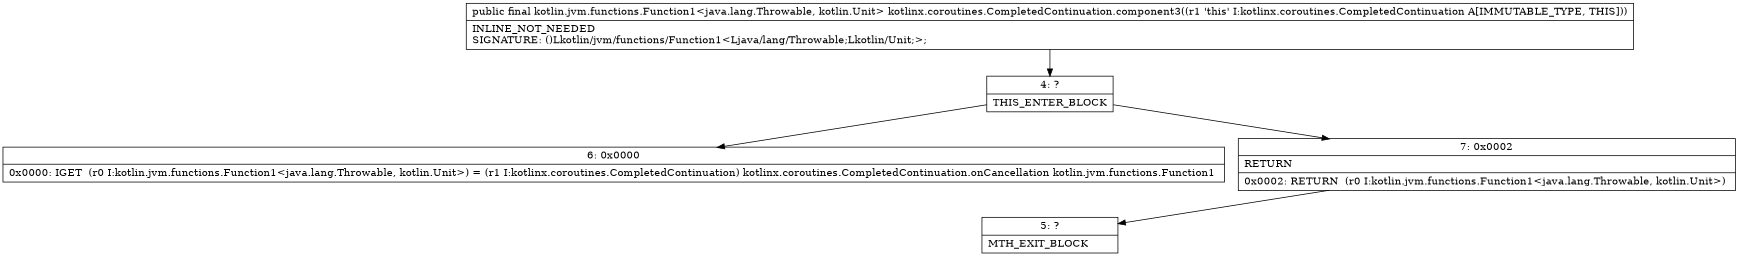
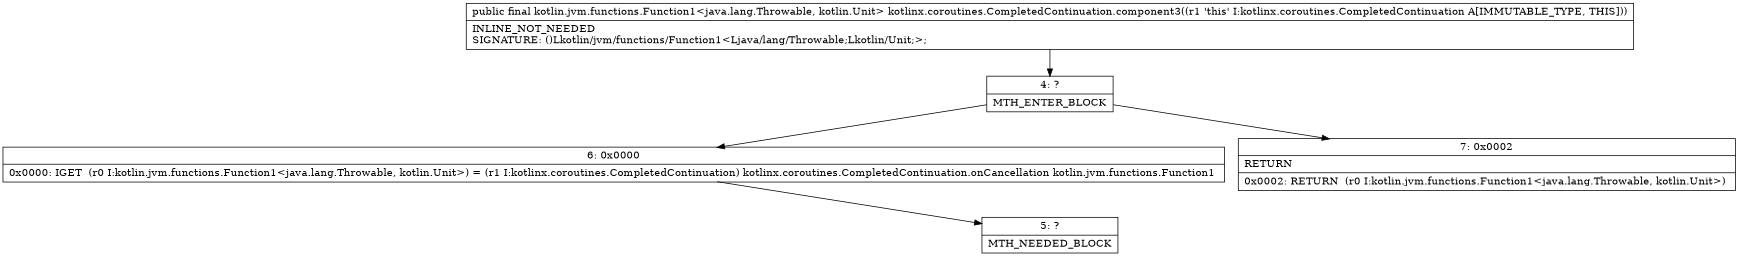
  digraph {
    node [shape=record]
-   n1 [label="{4\:\ ?|THIS_ENTER_BLOCK\l}"]
+   n1 [label="{4\:\ ?|MTH_ENTER_BLOCK\l}"]
    n2 [label="{6\:\ 0x0000|0x0000: IGET  (r0 I:kotlin.jvm.functions.Function1\<java.lang.Throwable, kotlin.Unit\>) = (r1 I:kotlinx.coroutines.CompletedContinuation) kotlinx.coroutines.CompletedContinuation.onCancellation kotlin.jvm.functions.Function1 \l}"]
    n3 [label="{7\:\ 0x0002|RETURN\l|0x0002: RETURN  (r0 I:kotlin.jvm.functions.Function1\<java.lang.Throwable, kotlin.Unit\>) \l}"]
-   n4 [label="{5\:\ ?|MTH_EXIT_BLOCK\l}"]
+   n4 [label="{5\:\ ?|MTH_NEEDED_BLOCK\l}"]
    n5 [label="{public final kotlin.jvm.functions.Function1\<java.lang.Throwable, kotlin.Unit\> kotlinx.coroutines.CompletedContinuation.component3((r1 'this' I:kotlinx.coroutines.CompletedContinuation A[IMMUTABLE_TYPE, THIS]))  | INLINE_NOT_NEEDED\lSIGNATURE: ()Lkotlin\/jvm\/functions\/Function1\<Ljava\/lang\/Throwable;Lkotlin\/Unit;\>;\l}"]
    n1 -> n2
    n1 -> n3
-   n3 -> n4
+   n2 -> n4
    n5 -> n1
  }
